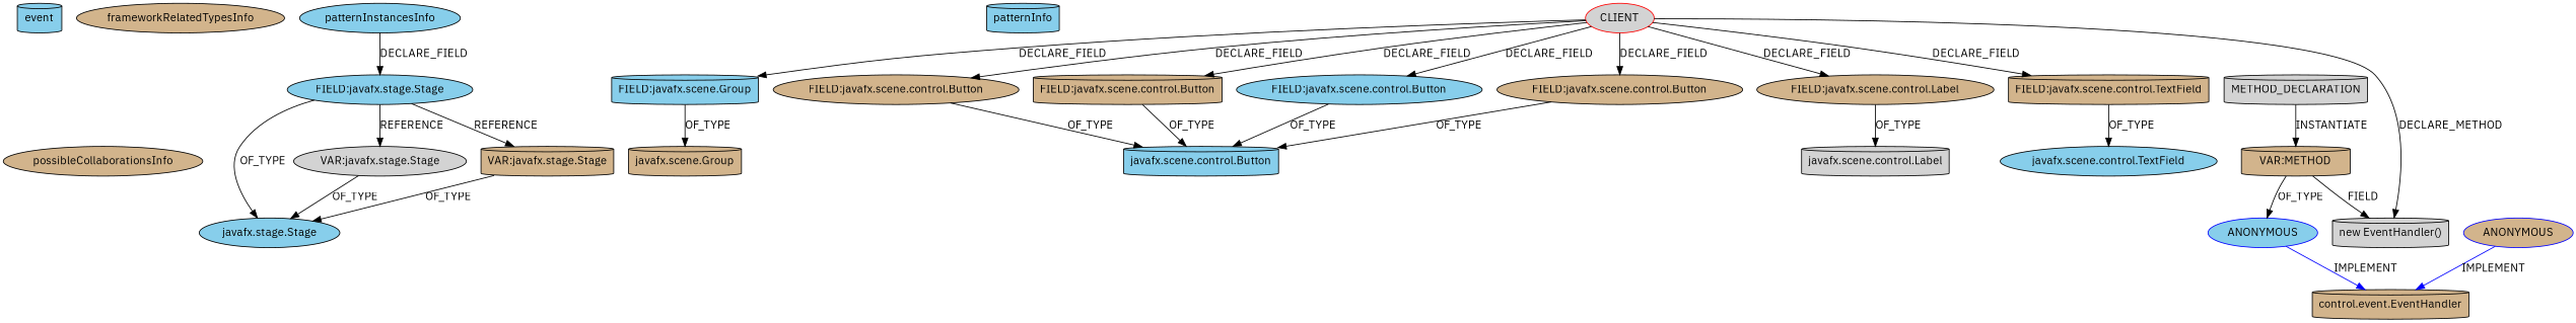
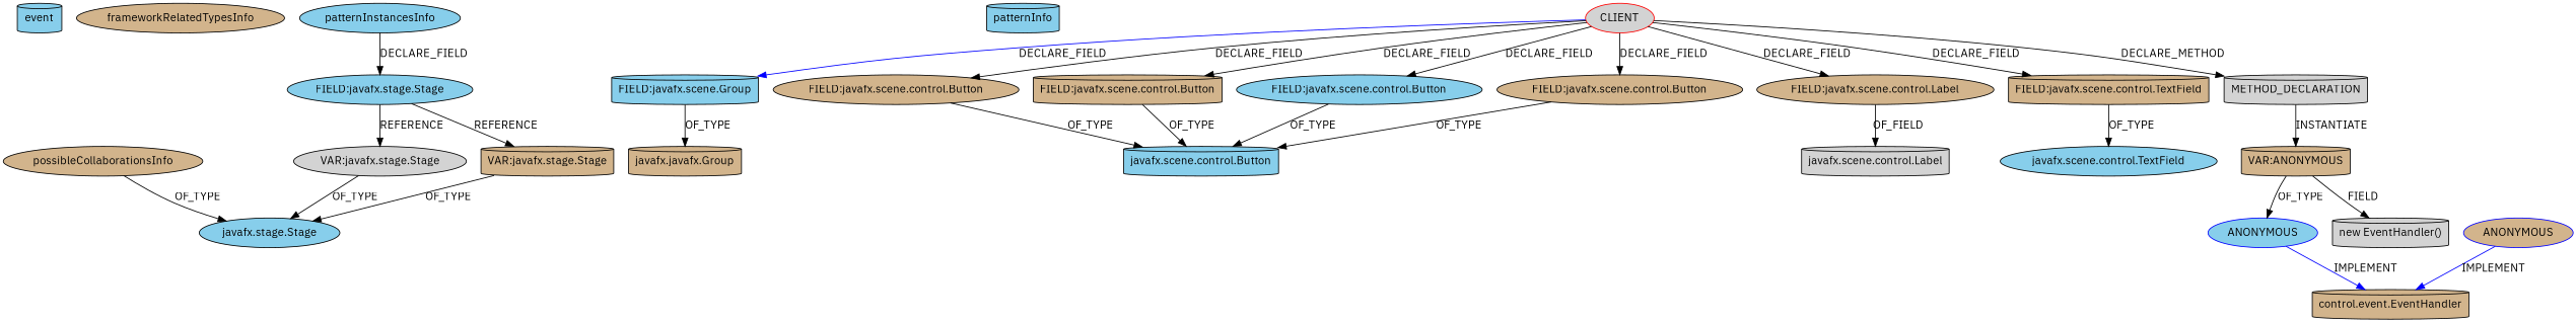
  digraph {
    fontname="IBM Plex Sans"
    node [fillcolor=tan fontname="IBM Plex Sans" shape=ellipse style=filled isFrameworkType=false vertexType=FIELD_DECLARATION]
    edge [fontname="IBM Plex Sans"]
    n1 [category=pattern fillcolor=skyblue graphId=1410 isAnonymous=false label=event possibleRelation=false shape=cylinder isFrameworkType="" vertexType=""]
    frameworkRelatedTypesInfo [isFrameworkType="" vertexType=""]
    possibleCollaborationsInfo [isFrameworkType="" vertexType=""]
    patternInfo [fillcolor=skyblue frequency=2.0 patternRootClient=0 shape=cylinder isFrameworkType="" vertexType=""]
    patternInstancesInfo [0="joelburget-miftiwac~/joelburget-miftiwac/miftiwac-master/src/Dynamic_page.java~Dynamic_page~3333" 1="didygo-gce-display~/didygo-gce-display/gce-display-master/src/proto1/DashBoard.java~DashBoard~2407" fillcolor=skyblue isFrameworkType="" vertexType=""]
    n6 [fillcolor=skyblue label="FIELD:javafx.stage.Stage"]
    n7 [fillcolor=skyblue label="FIELD:javafx.scene.Group" shape=cylinder]
-   n8 [label="javafx.scene.Group" shape=cylinder vertexType=FRAMEWORK_CLASS_TYPE]
+   n8 [label="javafx.javafx.Group" shape=cylinder vertexType=FRAMEWORK_CLASS_TYPE]
    n9 [color=red fillcolor=lightgrey label=CLIENT vertexType=ROOT_CLIENT_CLASS_DECLARATION]
    n10 [label="FIELD:javafx.scene.control.Button"]
    n11 [label="FIELD:javafx.scene.control.Button" shape=cylinder]
    n12 [fillcolor=skyblue label="FIELD:javafx.scene.control.Button"]
    n13 [label="FIELD:javafx.scene.control.Button"]
    n14 [label="FIELD:javafx.scene.control.Label"]
    n15 [label="FIELD:javafx.scene.control.TextField" shape=cylinder]
    n16 [fillcolor=lightgrey label=METHOD_DECLARATION shape=cylinder vertexType=CLIENT_METHOD_DECLARATION]
    n17 [fillcolor=skyblue label="javafx.scene.control.Button" shape=cylinder vertexType=FRAMEWORK_CLASS_TYPE]
    n18 [fillcolor=skyblue label="javafx.stage.Stage" vertexType=FRAMEWORK_CLASS_TYPE]
    n19 [fillcolor=lightgrey label="VAR:javafx.stage.Stage" vertexType=VARIABLE_EXPRESION]
    n20 [label="VAR:javafx.stage.Stage" shape=cylinder vertexType=VARIABLE_EXPRESION]
    n21 [fillcolor=lightgrey label="javafx.scene.control.Label" shape=cylinder vertexType=FRAMEWORK_CLASS_TYPE]
    n22 [fillcolor=skyblue label="javafx.scene.control.TextField" vertexType=FRAMEWORK_CLASS_TYPE]
-   n23 [label="VAR:METHOD" shape=cylinder vertexType=VARIABLE_EXPRESION]
+   n23 [label="VAR:ANONYMOUS" shape=cylinder vertexType=VARIABLE_EXPRESION]
    n24 [color=blue fillcolor=skyblue label=ANONYMOUS vertexType=REFERENCE_ANONYMOUS_DECLARATION]
    n25 [fillcolor=lightgrey label="new EventHandler()" shape=cylinder vertexType=CONSTRUCTOR_CALL]
    n26 [label="control.event.EventHandler" shape=cylinder vertexType=FRAMEWORK_INTERFACE_TYPE]
    n27 [color=blue label=ANONYMOUS vertexType=REFERENCE_ANONYMOUS_DECLARATION]
    patternInstancesInfo -> n6 [label=DECLARE_FIELD]
-   n6 -> n18 [label=OF_TYPE]
+   possibleCollaborationsInfo -> n18 [label=OF_TYPE]
    n6 -> n19 [label=REFERENCE]
    n6 -> n20 [label=REFERENCE]
    n7 -> n8 [label=OF_TYPE]
-   n9 -> n7 [label=DECLARE_FIELD]
+   n9 -> n7 [label=DECLARE_FIELD color=blue]
    n9 -> n10 [label=DECLARE_FIELD]
    n9 -> n11 [label=DECLARE_FIELD]
    n9 -> n12 [label=DECLARE_FIELD]
    n9 -> n13 [label=DECLARE_FIELD]
    n9 -> n14 [label=DECLARE_FIELD]
    n9 -> n15 [label=DECLARE_FIELD]
-   n9 -> n25 [label=DECLARE_METHOD]
+   n9 -> n16 [label=DECLARE_METHOD]
    n10 -> n17 [label=OF_TYPE]
    n11 -> n17 [label=OF_TYPE]
    n12 -> n17 [label=OF_TYPE]
    n13 -> n17 [label=OF_TYPE]
-   n14 -> n21 [label=OF_TYPE]
+   n14 -> n21 [label=OF_FIELD]
    n15 -> n22 [label=OF_TYPE]
    n16 -> n23 [label=INSTANTIATE]
    n19 -> n18 [label=OF_TYPE]
    n20 -> n18 [label=OF_TYPE]
    n23 -> n24 [label=OF_TYPE]
    n23 -> n25 [label=FIELD]
    n24 -> n26 [color=blue label=IMPLEMENT]
    n27 -> n26 [color=blue label=IMPLEMENT]
  }
